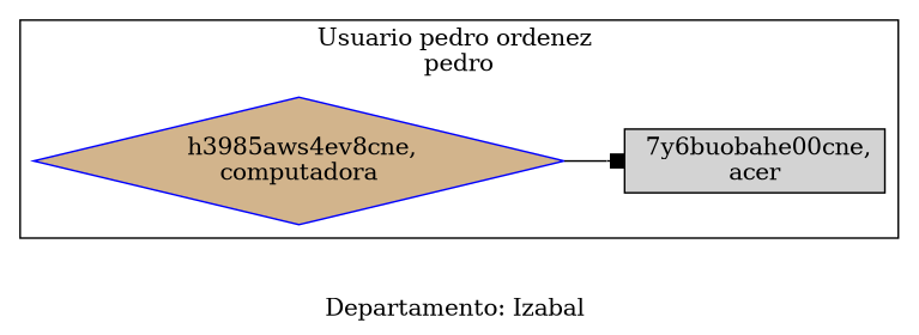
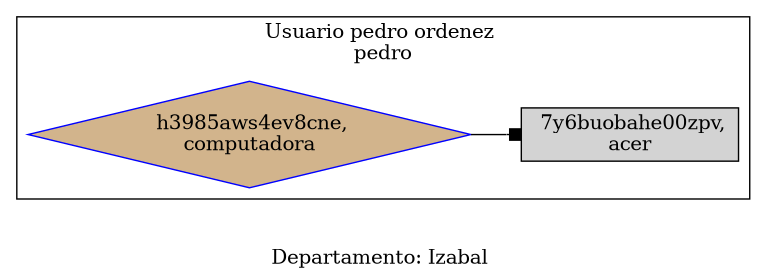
  digraph {
    label="Departamento: Izabal "
    rankdir=LR
    node [style=filled]
-   n1 [color=black height=0.5 label=" 7y6buobahe00cne,\nacer" width=1.2 fillcolor=lightgrey shape=box]
+   n1 [color=black height=0.5 label=" 7y6buobahe00zpv,\nacer" width=1.2 fillcolor=lightgrey shape=box]
    n2 [color=blue height=0.5 label=" h3985aws4ev8cne,\ncomputadora" width=1.2 fillcolor=tan shape=diamond]
    subgraph cluster_1 {
      label="Usuario pedro ordenez \n pedro "
      n1
      n2
    }
    subgraph cluster_2 {
      label="Usuario kevin lopez \n kevin "
    }
    n2 -> n1 [arrowhead=box]
  }
